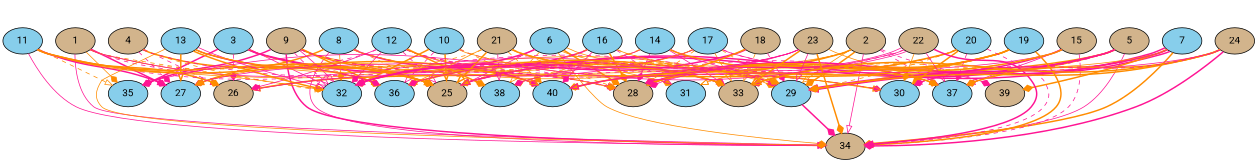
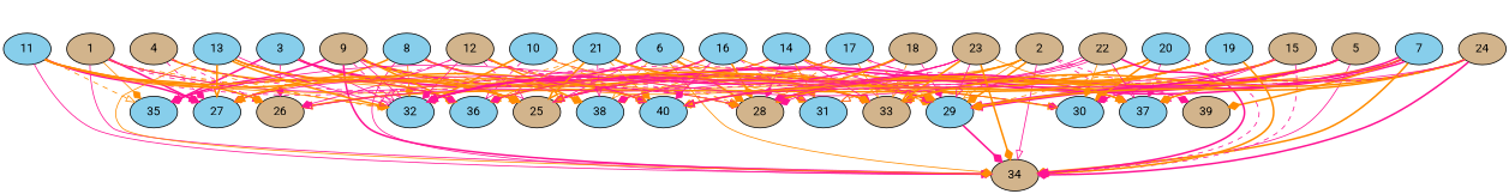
  digraph {
    fontname=Roboto
    node [alpha=0.10 fillcolor=skyblue fontname=Roboto style=filled]
    edge [arrowhead=diamond color=darkorange fontname=Roboto style=solid]
    1 [alpha=0.13 expect_size=27009024 fillcolor=tan]
    25 [alpha=0.07 expect_size=14504960 fillcolor=tan]
    26 [alpha=0.02 expect_size=37904384 fillcolor=tan]
    27 [alpha=0.13 expect_size=5754880]
    29 [alpha=0.14 expect_size=16396288]
    32 [alpha=0.04 expect_size=22867968]
    33 [alpha=0.11 expect_size=47804416 fillcolor=tan]
    34 [alpha=0.03 expect_size=6921216 fillcolor=tan]
    35 [expect_size=37832704]
    2 [alpha=0.07 expect_size=38910976 fillcolor=tan]
    36 [alpha=0.12 expect_size=7276544]
    37 [alpha=0.19 expect_size=13174784]
    39 [alpha=0.00 expect_size=50299904 fillcolor=tan]
    40 [alpha=0.17 expect_size=35947520]
    3 [alpha=0.16 expect_size=33399808]
    28 [alpha=0.03 expect_size=51536896 fillcolor=tan]
    4 [expect_size=48486400 fillcolor=tan]
    5 [alpha=0.01 expect_size=13535232 fillcolor=tan]
    30 [alpha=0.05 expect_size=34881536]
    6 [alpha=0.09 expect_size=8794112]
    38 [alpha=0.06 expect_size=43593728]
    7 [alpha=0.17 expect_size=40495104]
    8 [alpha=0.05 expect_size=51380224]
    9 [alpha=0.17 expect_size=7896064 fillcolor=tan]
    10 [alpha=0.18 expect_size=51730432]
    11 [alpha=0.15 expect_size=24666112]
-   12 [expect_size=7127040]
+   12 [expect_size=7127040 fillcolor=tan]
    13 [alpha=0.19 expect_size=24027136]
    31 [alpha=0.04 expect_size=45511680]
    14 [alpha=0.19 expect_size=15307776]
    15 [expect_size=39919616 fillcolor=tan]
    16 [alpha=0.06 expect_size=41907200]
    17 [alpha=0.19 expect_size=15132672]
    18 [alpha=0.05 expect_size=7524352 fillcolor=tan]
    19 [alpha=0.08 expect_size=20207616]
    20 [alpha=0.05 expect_size=13632512]
-   21 [expect_size=8101888 fillcolor=tan]
+   21 [expect_size=8101888]
    22 [alpha=0.11 expect_size=42946560 fillcolor=tan]
    23 [alpha=0.03 expect_size=19179520 fillcolor=tan]
    24 [alpha=0.13 expect_size=15974400 fillcolor=tan]
    1 -> 25 [arrowhead=onormal style=dashed]
    1 -> 26 [arrowhead=onormal color=deeppink style=dashed]
    1 -> 27 [color=deeppink style=bold]
    1 -> 29 [arrowhead=onormal]
    1 -> 32 [style=dashed]
    1 -> 33 [arrowhead=onormal color=deeppink]
    1 -> 34 [color=deeppink]
    1 -> 35
    29 -> 34 [color=deeppink style=bold]
    2 -> 25 [arrowhead=onormal style=dashed]
    2 -> 26 [arrowhead=onormal]
    2 -> 29 [arrowhead=onormal]
    2 -> 29 [style=bold]
    2 -> 34 [arrowhead=onormal color=deeppink]
    2 -> 36 [arrowhead=onormal]
    2 -> 37 [arrowhead=onormal color=deeppink style=dashed]
    2 -> 39 [color=deeppink style=dashed]
    2 -> 40 [arrowhead=onormal style=bold]
    3 -> 25 [color=deeppink style=bold]
    3 -> 26 [color=deeppink style=dashed]
    3 -> 32 [arrowhead=onormal color=deeppink]
    3 -> 33 [color=deeppink style=bold]
    3 -> 35 [color=deeppink style=bold]
    3 -> 36 [arrowhead=onormal style=dashed]
    3 -> 28 [color=deeppink]
    4 -> 25 [style=dashed]
    4 -> 26 [arrowhead=onormal color=deeppink style=dashed]
    4 -> 27 [color=deeppink style=dashed]
    4 -> 32 [arrowhead=onormal style=dashed]
    4 -> 36 [arrowhead=onormal style=bold]
    4 -> 28 [arrowhead=onormal color=deeppink style=dashed]
    5 -> 25 [arrowhead=onormal color=deeppink style=bold]
    5 -> 26 [arrowhead=onormal style=bold]
    5 -> 29 [arrowhead=onormal style=bold]
    5 -> 34 [arrowhead=onormal color=deeppink]
    5 -> 37 [color=deeppink style=dashed]
    5 -> 28 [arrowhead=onormal color=deeppink style=bold]
    5 -> 30 [arrowhead=onormal color=deeppink]
    6 -> 25 [arrowhead=onormal color=deeppink]
    6 -> 29
    6 -> 29
    6 -> 32 [arrowhead=onormal color=deeppink style=bold]
    6 -> 34
    6 -> 28 [style=bold]
    6 -> 38 [arrowhead=onormal style=dashed]
    7 -> 25 [arrowhead=onormal color=deeppink style=bold]
    7 -> 29 [arrowhead=onormal color=deeppink style=bold]
    7 -> 29 [arrowhead=onormal color=deeppink style=bold]
    7 -> 32 [arrowhead=onormal]
    7 -> 33 [arrowhead=onormal style=dashed]
    7 -> 34 [style=bold]
    7 -> 37 [color=deeppink style=dashed]
    7 -> 39 [style=bold]
    7 -> 30 [color=deeppink]
    8 -> 25 [style=dashed]
    8 -> 27 [arrowhead=onormal style=bold]
    8 -> 29 [style=dashed]
    8 -> 32
    8 -> 34 [arrowhead=onormal color=deeppink]
    8 -> 40 [color=deeppink style=bold]
    8 -> 30 [arrowhead=onormal]
    9 -> 25 [arrowhead=onormal style=bold]
-   9 -> 29 [arrowhead=onormal style=dashed]
+   9 -> 29 [arrowhead=onormal style=bold]
    9 -> 32 [arrowhead=onormal color=deeppink style=dashed]
    9 -> 32 [arrowhead=onormal color=deeppink]
    9 -> 33
    9 -> 34 [arrowhead=onormal color=deeppink style=bold]
    9 -> 35 [color=deeppink style=bold]
    9 -> 36 [style=bold]
    9 -> 40 [arrowhead=onormal color=deeppink style=dashed]
    9 -> 28 [arrowhead=onormal color=deeppink style=dashed]
-   10 -> 25 [arrowhead=onormal style=bold]
    10 -> 32 [style=bold]
    10 -> 36 [arrowhead=onormal color=deeppink style=dashed]
    10 -> 40 [style=dashed]
    10 -> 28 [color=deeppink style=dashed]
    10 -> 30
    11 -> 25 [style=bold]
    11 -> 26 [style=bold]
    11 -> 27 [arrowhead=onormal color=deeppink style=bold]
    11 -> 29 [color=deeppink style=dashed]
    11 -> 32
    11 -> 34 [color=deeppink]
    11 -> 35 [arrowhead=onormal style=dashed]
    11 -> 40 [style=bold]
    12 -> 25 [arrowhead=onormal color=deeppink style=dashed]
    12 -> 26 [color=deeppink]
    12 -> 32 [color=deeppink]
    12 -> 35 [arrowhead=onormal color=deeppink style=dashed]
    12 -> 37 [color=deeppink style=dashed]
    12 -> 40 [color=deeppink]
    12 -> 28
    12 -> 30 [color=deeppink style=dashed]
    12 -> 38 [style=bold]
    13 -> 25 [style=bold]
    13 -> 27 [arrowhead=onormal style=bold]
    13 -> 32 [arrowhead=onormal style=bold]
    13 -> 32 [arrowhead=onormal color=deeppink]
    13 -> 34
    13 -> 36 [color=deeppink]
    13 -> 40 [arrowhead=onormal]
    13 -> 38 [arrowhead=onormal style=dashed]
    13 -> 31
    14 -> 27
    14 -> 29 [arrowhead=onormal color=deeppink]
    14 -> 32 [arrowhead=onormal color=deeppink]
    14 -> 33 [color=deeppink]
    14 -> 37 [arrowhead=onormal style=bold]
    14 -> 28 [color=deeppink]
    14 -> 38 [style=dashed]
+   14 -> 31
    15 -> 27 [color=deeppink]
    15 -> 29 [arrowhead=onormal color=deeppink style=bold]
    15 -> 34 [arrowhead=onormal color=deeppink style=dashed]
    15 -> 37 [arrowhead=onormal color=deeppink]
    15 -> 28 [arrowhead=onormal style=bold]
-   15 -> 31 [arrowhead=onormal style=dashed]
+   15 -> 31 [arrowhead=onormal color=deeppink style=dashed]
    16 -> 25 [arrowhead=onormal style=dashed]
    16 -> 32 [color=deeppink style=bold]
    16 -> 36 [arrowhead=onormal style=dashed]
    16 -> 37 [style=dashed]
    16 -> 40 [color=deeppink]
    16 -> 28 [style=bold]
    16 -> 30 [arrowhead=onormal]
    16 -> 31 [arrowhead=onormal color=deeppink style=dashed]
    17 -> 25 [color=deeppink]
    17 -> 26 [arrowhead=onormal color=deeppink]
    17 -> 29 [style=dashed]
    17 -> 32 [arrowhead=onormal color=deeppink style=dashed]
    17 -> 33 [arrowhead=onormal]
    17 -> 37 [color=deeppink style=dashed]
    17 -> 39 [color=deeppink]
    17 -> 28 [style=dashed]
    17 -> 38
    18 -> 29 [color=deeppink style=dashed]
    18 -> 32 [arrowhead=onormal color=deeppink style=bold]
    18 -> 33 [arrowhead=onormal style=dashed]
    18 -> 28 [arrowhead=onormal style=bold]
    19 -> 29 [arrowhead=onormal]
    19 -> 33 [style=bold]
    19 -> 34 [arrowhead=onormal style=bold]
    19 -> 40 [style=bold]
    19 -> 28 [style=bold]
    19 -> 31 [arrowhead=onormal]
    20 -> 25 [style=dashed]
    20 -> 29 [arrowhead=onormal style=dashed]
    20 -> 33 [color=deeppink style=dashed]
    20 -> 34 [color=deeppink style=dashed]
    20 -> 36 [style=bold]
    20 -> 37 [color=deeppink style=dashed]
    20 -> 40 [style=dashed]
    20 -> 28 [arrowhead=onormal]
    20 -> 30 [style=bold]
    21 -> 25 [arrowhead=onormal style=bold]
    21 -> 27 [style=dashed]
    21 -> 33 [style=bold]
    21 -> 36
    21 -> 37
    21 -> 40 [style=dashed]
    21 -> 28 [arrowhead=onormal style=dashed]
    21 -> 38 [arrowhead=onormal color=deeppink style=dashed]
    22 -> 25 [arrowhead=onormal color=deeppink style=dashed]
    22 -> 34 [arrowhead=onormal color=deeppink style=bold]
    22 -> 35 [arrowhead=onormal color=deeppink]
    22 -> 37 [arrowhead=onormal color=deeppink]
    22 -> 28 [color=deeppink]
    22 -> 28 [color=deeppink]
    22 -> 30
    23 -> 29 [arrowhead=onormal color=deeppink]
    23 -> 32 [color=deeppink style=dashed]
    23 -> 33 [arrowhead=onormal style=bold]
    23 -> 34 [style=bold]
    23 -> 36 [color=deeppink]
    23 -> 37
    23 -> 40 [arrowhead=onormal color=deeppink]
    23 -> 38 [color=deeppink]
    24 -> 29 [style=bold]
    24 -> 33 [arrowhead=onormal style=bold]
    24 -> 34 [color=deeppink style=bold]
    24 -> 37 [style=bold]
    24 -> 40 [arrowhead=onormal color=deeppink]
    24 -> 30 [color=deeppink style=dashed]
  }
